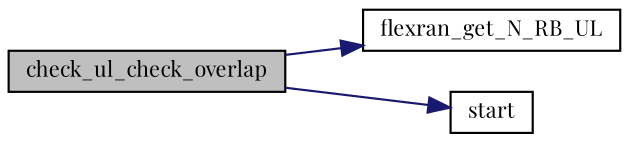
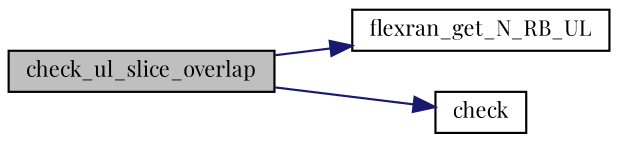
  digraph {
    fontname="Playfair Display"
    rankdir=LR
    node [color=black fillcolor=white fontname="Playfair Display" fontsize=10 shape=record style=filled]
    edge [color=midnightblue fontname="Playfair Display" fontsize=10 labelfontname=Helvetica labelfontsize=10 style=solid]
-   n1 [fillcolor=grey75 fontcolor=black height=0.2 label=check_ul_check_overlap width=0.4]
+   n1 [fillcolor=grey75 fontcolor=black height=0.2 label=check_ul_slice_overlap width=0.4]
    n2 [height=0.2 label=flexran_get_N_RB_UL width=0.4]
-   n3 [height=0.2 label=start width=0.4]
+   n3 [height=0.2 label=check width=0.4]
    n1 -> n2
    n1 -> n3
  }
